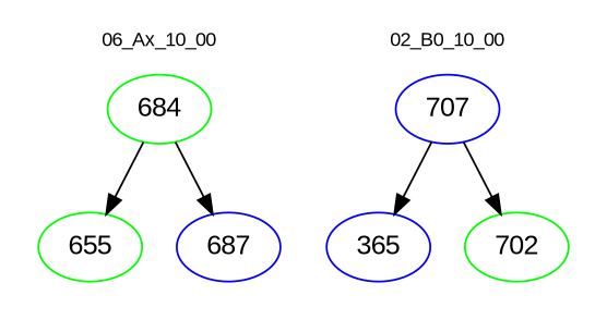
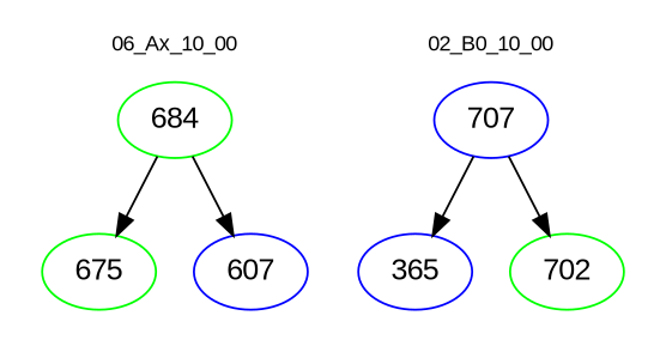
  digraph {
    fontname="Liberation Sans"
    node [color=green fontname="Liberation Sans"]
    edge [color=black fontname="Liberation Sans"]
    n1 [label=684]
-   n2 [label=655]
-   n3 [color=blue label=687]
+   n2 [label=675]
+   n3 [color=blue label=607]
    n4 [color=blue label=707]
    n5 [color=blue label=365]
    n6 [label=702]
    subgraph cluster_1 {
      color=white
      fontsize=10
      label="06_Ax_10_00"
      n1
      n2
      n3
    }
    subgraph cluster_2 {
      color=white
      fontsize=10
      label="02_B0_10_00"
      n4
      n5
      n6
    }
    n1 -> n2
    n1 -> n3
    n4 -> n5
    n4 -> n6
  }
